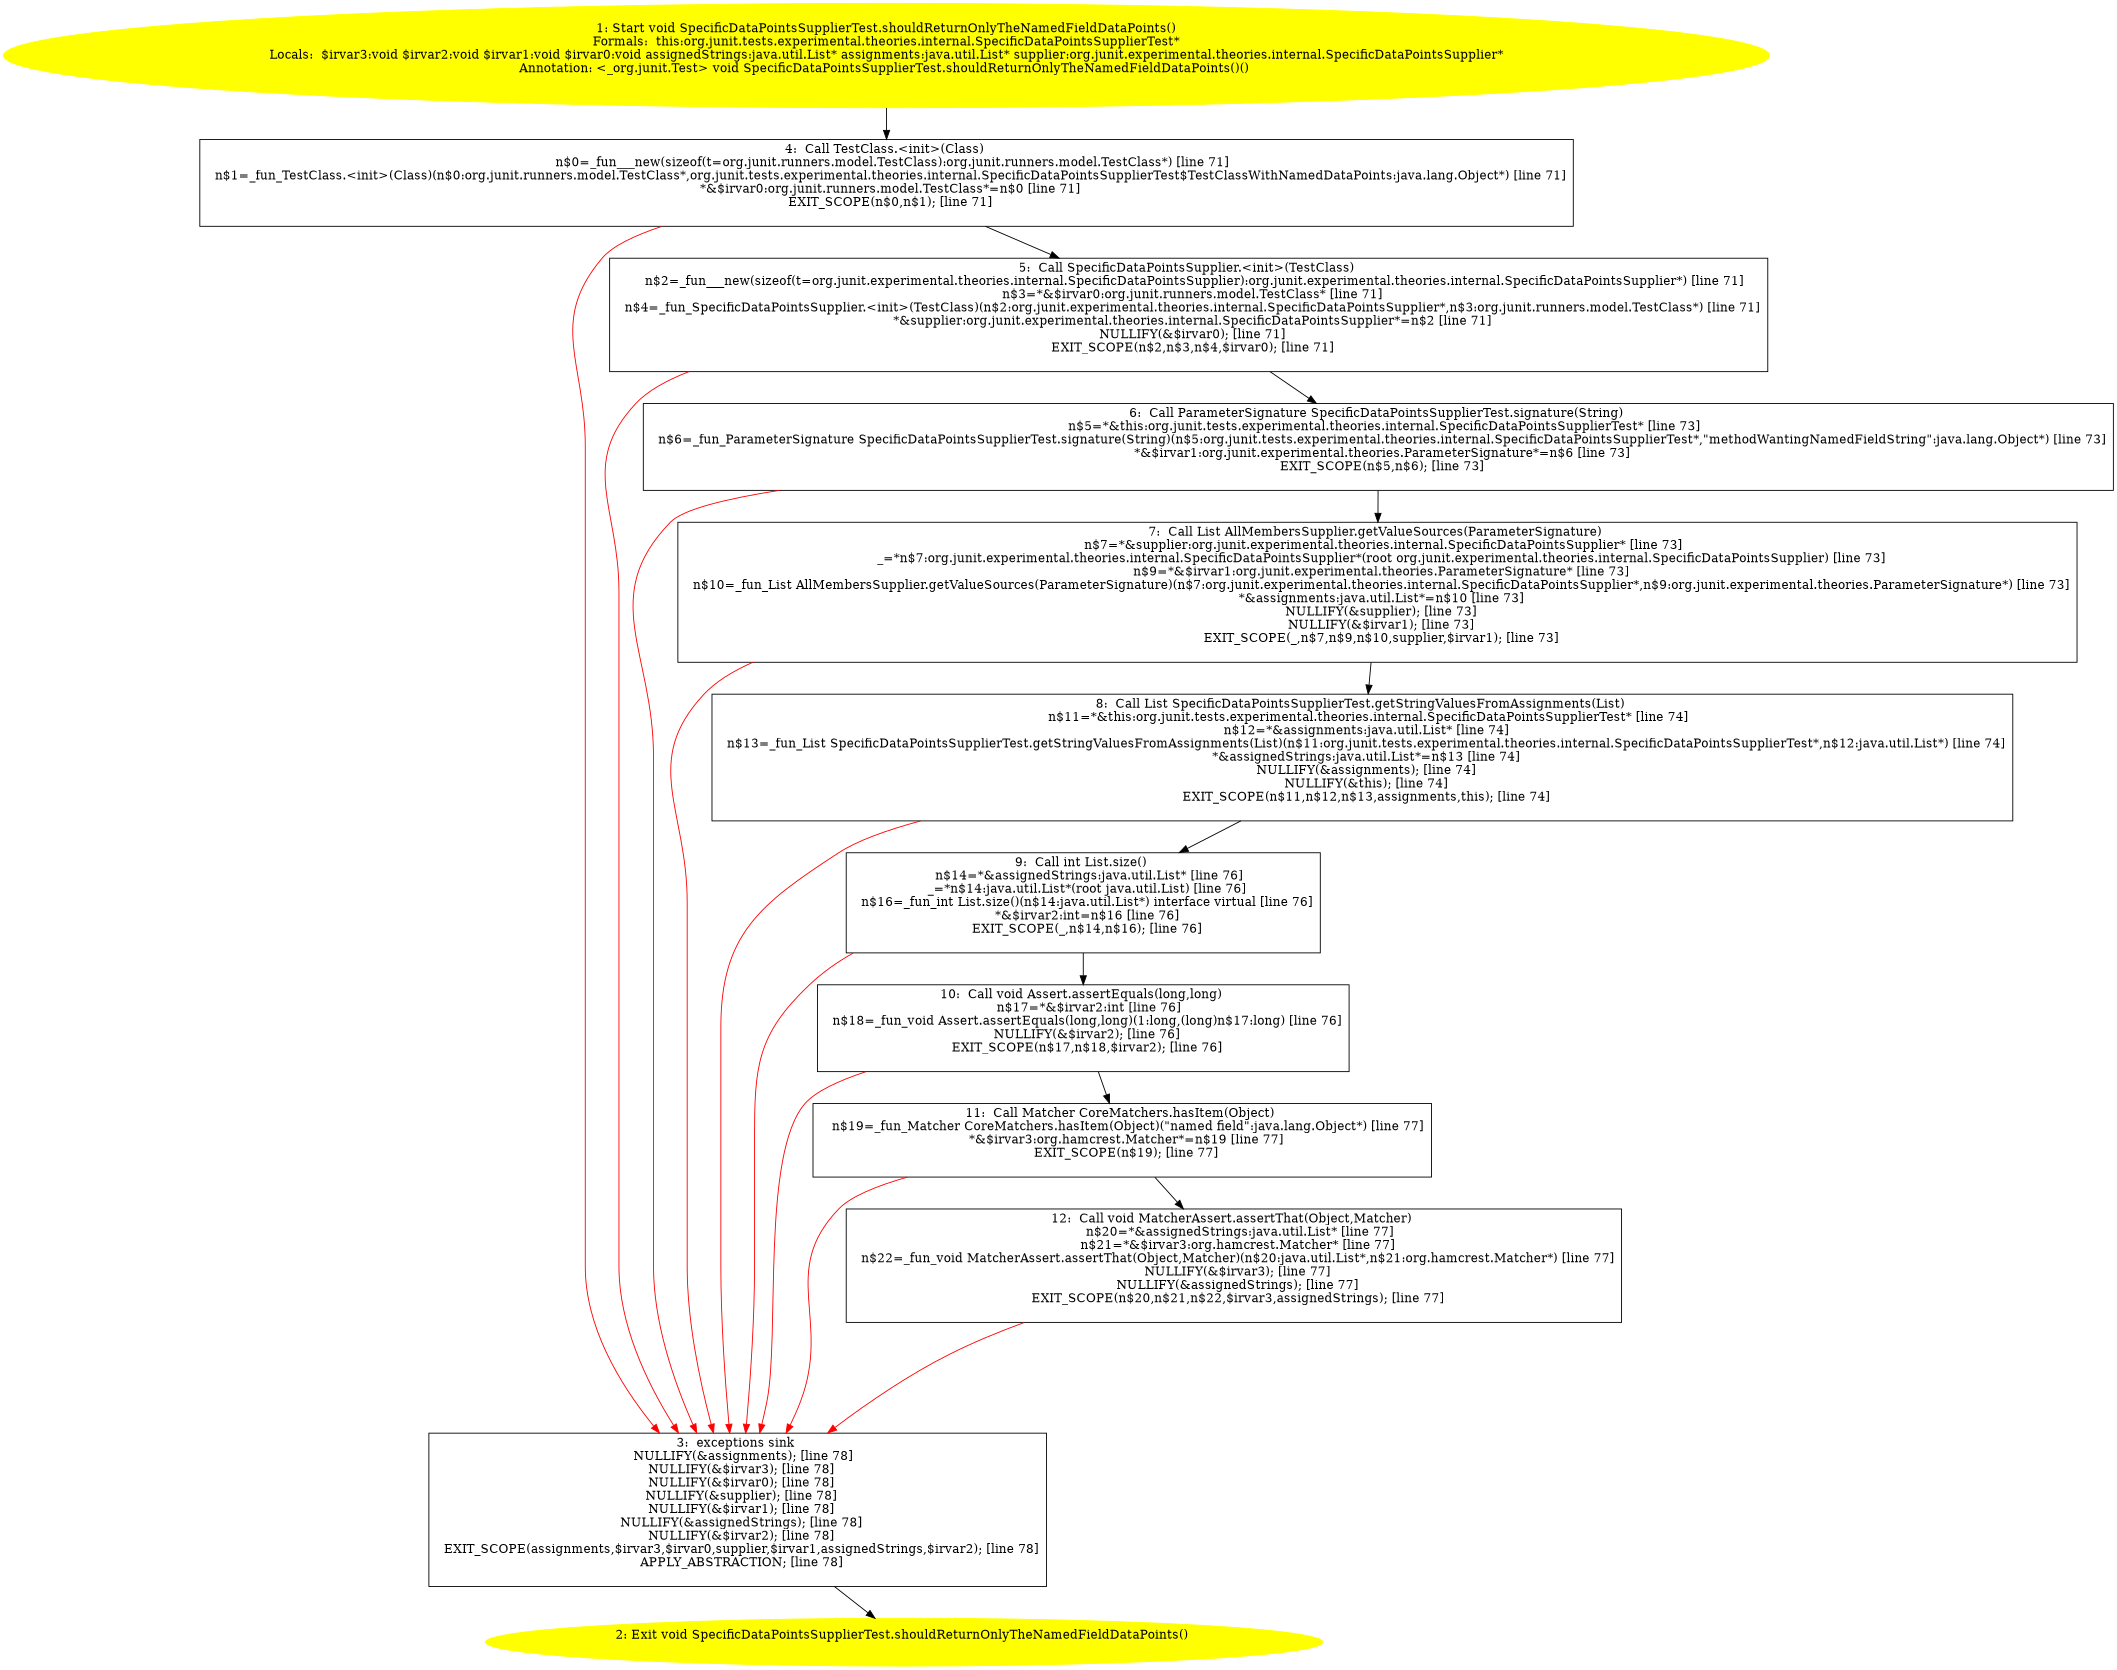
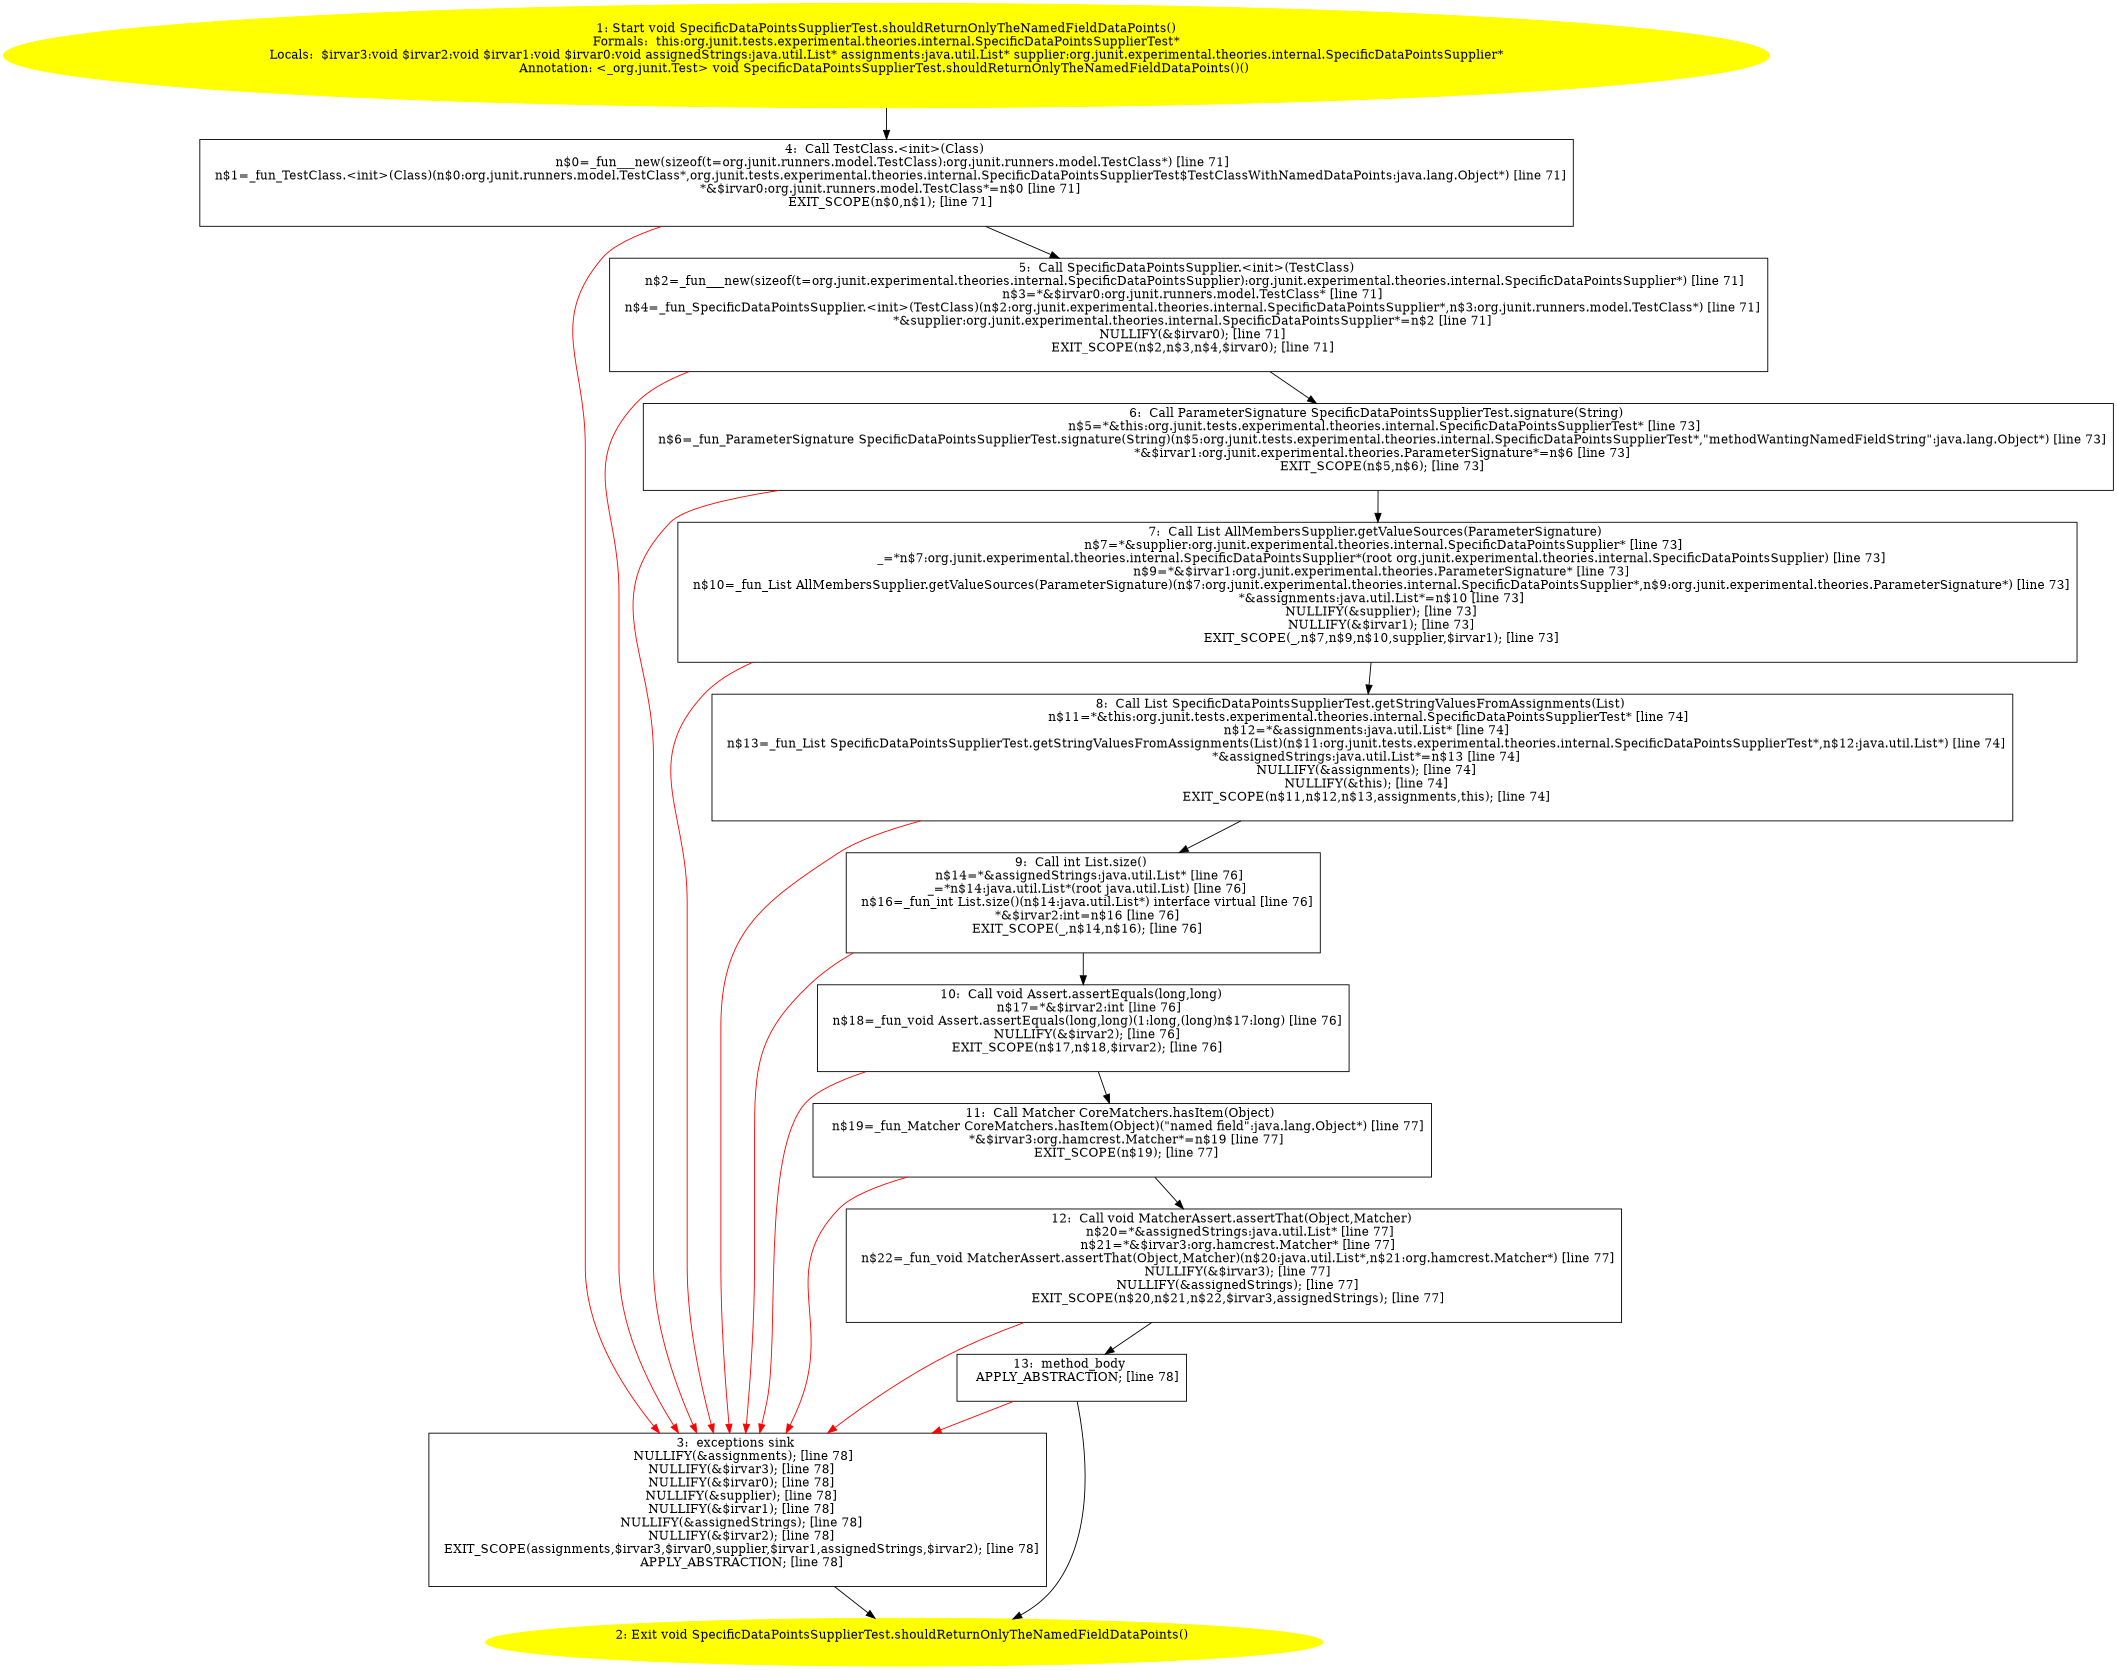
  digraph {
    node [shape=box]
    n1 [color=yellow label="1: Start void SpecificDataPointsSupplierTest.shouldReturnOnlyTheNamedFieldDataPoints()\nFormals:  this:org.junit.tests.experimental.theories.internal.SpecificDataPointsSupplierTest*\nLocals:  $irvar3:void $irvar2:void $irvar1:void $irvar0:void assignedStrings:java.util.List* assignments:java.util.List* supplier:org.junit.experimental.theories.internal.SpecificDataPointsSupplier*\nAnnotation: <_org.junit.Test> void SpecificDataPointsSupplierTest.shouldReturnOnlyTheNamedFieldDataPoints()() \n  " style=filled shape=""]
    n2 [label="4:  Call TestClass.<init>(Class) \n   n$0=_fun___new(sizeof(t=org.junit.runners.model.TestClass):org.junit.runners.model.TestClass*) [line 71]\n  n$1=_fun_TestClass.<init>(Class)(n$0:org.junit.runners.model.TestClass*,org.junit.tests.experimental.theories.internal.SpecificDataPointsSupplierTest$TestClassWithNamedDataPoints:java.lang.Object*) [line 71]\n  *&$irvar0:org.junit.runners.model.TestClass*=n$0 [line 71]\n  EXIT_SCOPE(n$0,n$1); [line 71]\n "]
    n3 [label="3:  exceptions sink \n   NULLIFY(&assignments); [line 78]\n  NULLIFY(&$irvar3); [line 78]\n  NULLIFY(&$irvar0); [line 78]\n  NULLIFY(&supplier); [line 78]\n  NULLIFY(&$irvar1); [line 78]\n  NULLIFY(&assignedStrings); [line 78]\n  NULLIFY(&$irvar2); [line 78]\n  EXIT_SCOPE(assignments,$irvar3,$irvar0,supplier,$irvar1,assignedStrings,$irvar2); [line 78]\n  APPLY_ABSTRACTION; [line 78]\n "]
    n4 [label="5:  Call SpecificDataPointsSupplier.<init>(TestClass) \n   n$2=_fun___new(sizeof(t=org.junit.experimental.theories.internal.SpecificDataPointsSupplier):org.junit.experimental.theories.internal.SpecificDataPointsSupplier*) [line 71]\n  n$3=*&$irvar0:org.junit.runners.model.TestClass* [line 71]\n  n$4=_fun_SpecificDataPointsSupplier.<init>(TestClass)(n$2:org.junit.experimental.theories.internal.SpecificDataPointsSupplier*,n$3:org.junit.runners.model.TestClass*) [line 71]\n  *&supplier:org.junit.experimental.theories.internal.SpecificDataPointsSupplier*=n$2 [line 71]\n  NULLIFY(&$irvar0); [line 71]\n  EXIT_SCOPE(n$2,n$3,n$4,$irvar0); [line 71]\n "]
    n5 [color=yellow label="2: Exit void SpecificDataPointsSupplierTest.shouldReturnOnlyTheNamedFieldDataPoints() \n  " style=filled shape=""]
    n6 [label="6:  Call ParameterSignature SpecificDataPointsSupplierTest.signature(String) \n   n$5=*&this:org.junit.tests.experimental.theories.internal.SpecificDataPointsSupplierTest* [line 73]\n  n$6=_fun_ParameterSignature SpecificDataPointsSupplierTest.signature(String)(n$5:org.junit.tests.experimental.theories.internal.SpecificDataPointsSupplierTest*,\"methodWantingNamedFieldString\":java.lang.Object*) [line 73]\n  *&$irvar1:org.junit.experimental.theories.ParameterSignature*=n$6 [line 73]\n  EXIT_SCOPE(n$5,n$6); [line 73]\n "]
    n7 [label="7:  Call List AllMembersSupplier.getValueSources(ParameterSignature) \n   n$7=*&supplier:org.junit.experimental.theories.internal.SpecificDataPointsSupplier* [line 73]\n  _=*n$7:org.junit.experimental.theories.internal.SpecificDataPointsSupplier*(root org.junit.experimental.theories.internal.SpecificDataPointsSupplier) [line 73]\n  n$9=*&$irvar1:org.junit.experimental.theories.ParameterSignature* [line 73]\n  n$10=_fun_List AllMembersSupplier.getValueSources(ParameterSignature)(n$7:org.junit.experimental.theories.internal.SpecificDataPointsSupplier*,n$9:org.junit.experimental.theories.ParameterSignature*) [line 73]\n  *&assignments:java.util.List*=n$10 [line 73]\n  NULLIFY(&supplier); [line 73]\n  NULLIFY(&$irvar1); [line 73]\n  EXIT_SCOPE(_,n$7,n$9,n$10,supplier,$irvar1); [line 73]\n "]
    n8 [label="8:  Call List SpecificDataPointsSupplierTest.getStringValuesFromAssignments(List) \n   n$11=*&this:org.junit.tests.experimental.theories.internal.SpecificDataPointsSupplierTest* [line 74]\n  n$12=*&assignments:java.util.List* [line 74]\n  n$13=_fun_List SpecificDataPointsSupplierTest.getStringValuesFromAssignments(List)(n$11:org.junit.tests.experimental.theories.internal.SpecificDataPointsSupplierTest*,n$12:java.util.List*) [line 74]\n  *&assignedStrings:java.util.List*=n$13 [line 74]\n  NULLIFY(&assignments); [line 74]\n  NULLIFY(&this); [line 74]\n  EXIT_SCOPE(n$11,n$12,n$13,assignments,this); [line 74]\n "]
    n9 [label="9:  Call int List.size() \n   n$14=*&assignedStrings:java.util.List* [line 76]\n  _=*n$14:java.util.List*(root java.util.List) [line 76]\n  n$16=_fun_int List.size()(n$14:java.util.List*) interface virtual [line 76]\n  *&$irvar2:int=n$16 [line 76]\n  EXIT_SCOPE(_,n$14,n$16); [line 76]\n "]
    n10 [label="10:  Call void Assert.assertEquals(long,long) \n   n$17=*&$irvar2:int [line 76]\n  n$18=_fun_void Assert.assertEquals(long,long)(1:long,(long)n$17:long) [line 76]\n  NULLIFY(&$irvar2); [line 76]\n  EXIT_SCOPE(n$17,n$18,$irvar2); [line 76]\n "]
    n11 [label="11:  Call Matcher CoreMatchers.hasItem(Object) \n   n$19=_fun_Matcher CoreMatchers.hasItem(Object)(\"named field\":java.lang.Object*) [line 77]\n  *&$irvar3:org.hamcrest.Matcher*=n$19 [line 77]\n  EXIT_SCOPE(n$19); [line 77]\n "]
    n12 [label="12:  Call void MatcherAssert.assertThat(Object,Matcher) \n   n$20=*&assignedStrings:java.util.List* [line 77]\n  n$21=*&$irvar3:org.hamcrest.Matcher* [line 77]\n  n$22=_fun_void MatcherAssert.assertThat(Object,Matcher)(n$20:java.util.List*,n$21:org.hamcrest.Matcher*) [line 77]\n  NULLIFY(&$irvar3); [line 77]\n  NULLIFY(&assignedStrings); [line 77]\n  EXIT_SCOPE(n$20,n$21,n$22,$irvar3,assignedStrings); [line 77]\n "]
+   n13 [label="13:  method_body \n   APPLY_ABSTRACTION; [line 78]\n "]
    n1 -> n2
    n2 -> n3 [color=red]
    n2 -> n4
    n3 -> n5
    n4 -> n3 [color=red]
    n4 -> n6
    n6 -> n3 [color=red]
    n6 -> n7
    n7 -> n3 [color=red]
    n7 -> n8
    n8 -> n3 [color=red]
    n8 -> n9
    n9 -> n3 [color=red]
    n9 -> n10
    n10 -> n3 [color=red]
    n10 -> n11
    n11 -> n3 [color=red]
    n11 -> n12
    n12 -> n3 [color=red]
+   n12 -> n13
+   n13 -> n3 [color=red]
+   n13 -> n5
  }
